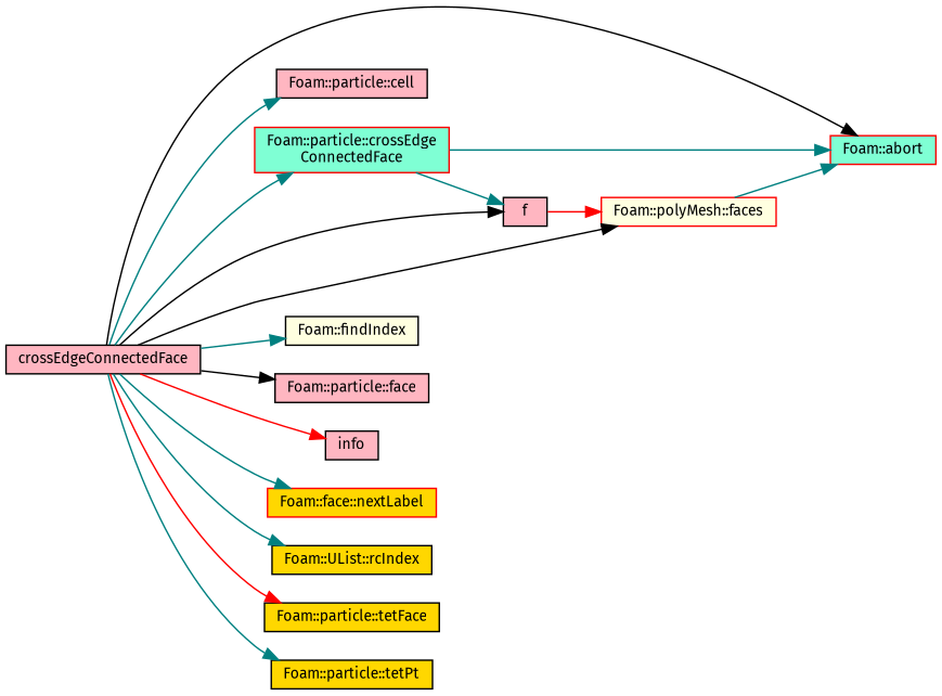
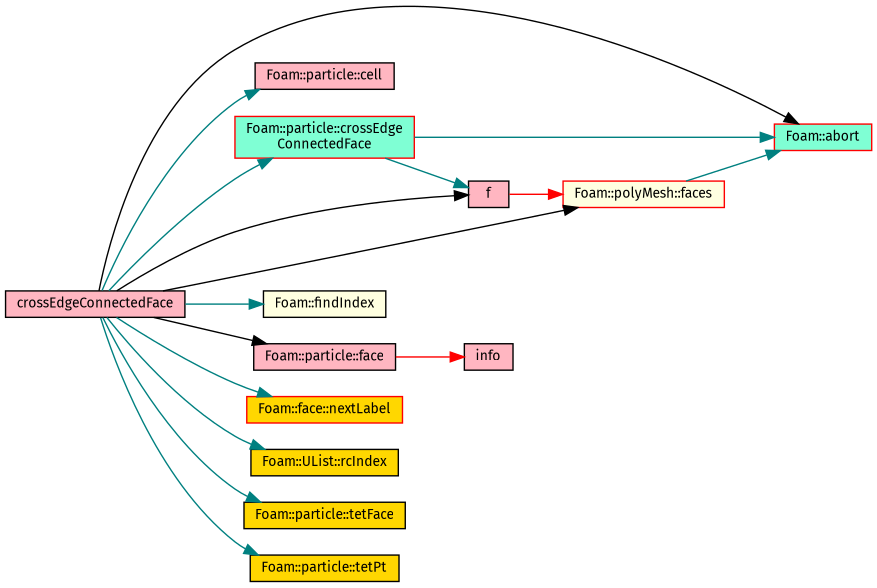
  digraph {
    fontname="Fira Sans"
    rankdir=LR
    node [color=black fillcolor=lightpink fontname="Fira Sans" fontsize=10 shape=record style=filled]
    edge [color=teal fontname="Fira Sans" fontsize=10 labelfontname=Helvetica labelfontsize=10 style=solid]
    n1 [fontcolor=black height=0.2 label=crossEdgeConnectedFace width=0.4]
    n2 [color=red fillcolor=aquamarine height=0.2 label="Foam::abort" width=0.4]
    n3 [height=0.2 label="Foam::particle::cell" width=0.4]
    n4 [color=red fillcolor=aquamarine height=0.2 label="Foam::particle::crossEdge\lConnectedFace" width=0.4]
    n5 [height=0.2 label=f width=0.4]
    n6 [color=red fillcolor=lightyellow height=0.2 label="Foam::polyMesh::faces" width=0.4]
    n7 [fillcolor=lightyellow height=0.2 label="Foam::findIndex" width=0.4]
    n8 [height=0.2 label="Foam::particle::face" width=0.4]
    n9 [height=0.2 label=info width=0.4]
    n10 [color=red fillcolor=gold height=0.2 label="Foam::face::nextLabel" width=0.4]
    n11 [fillcolor=gold height=0.2 label="Foam::UList::rcIndex" width=0.4]
    n12 [fillcolor=gold height=0.2 label="Foam::particle::tetFace" width=0.4]
    n13 [fillcolor=gold height=0.2 label="Foam::particle::tetPt" width=0.4]
    n1 -> n2 [color=black]
    n1 -> n3
    n1 -> n4
    n1 -> n5 [color=black]
    n1 -> n6 [color=black]
    n1 -> n7
    n1 -> n8 [color=black]
-   n1 -> n9 [color=red]
+   n8 -> n9 [color=red]
    n1 -> n10
    n1 -> n11
-   n1 -> n12 [color=red]
+   n1 -> n12
    n1 -> n13
    n4 -> n2
    n4 -> n5
    n5 -> n6 [color=red]
    n6 -> n2
  }
